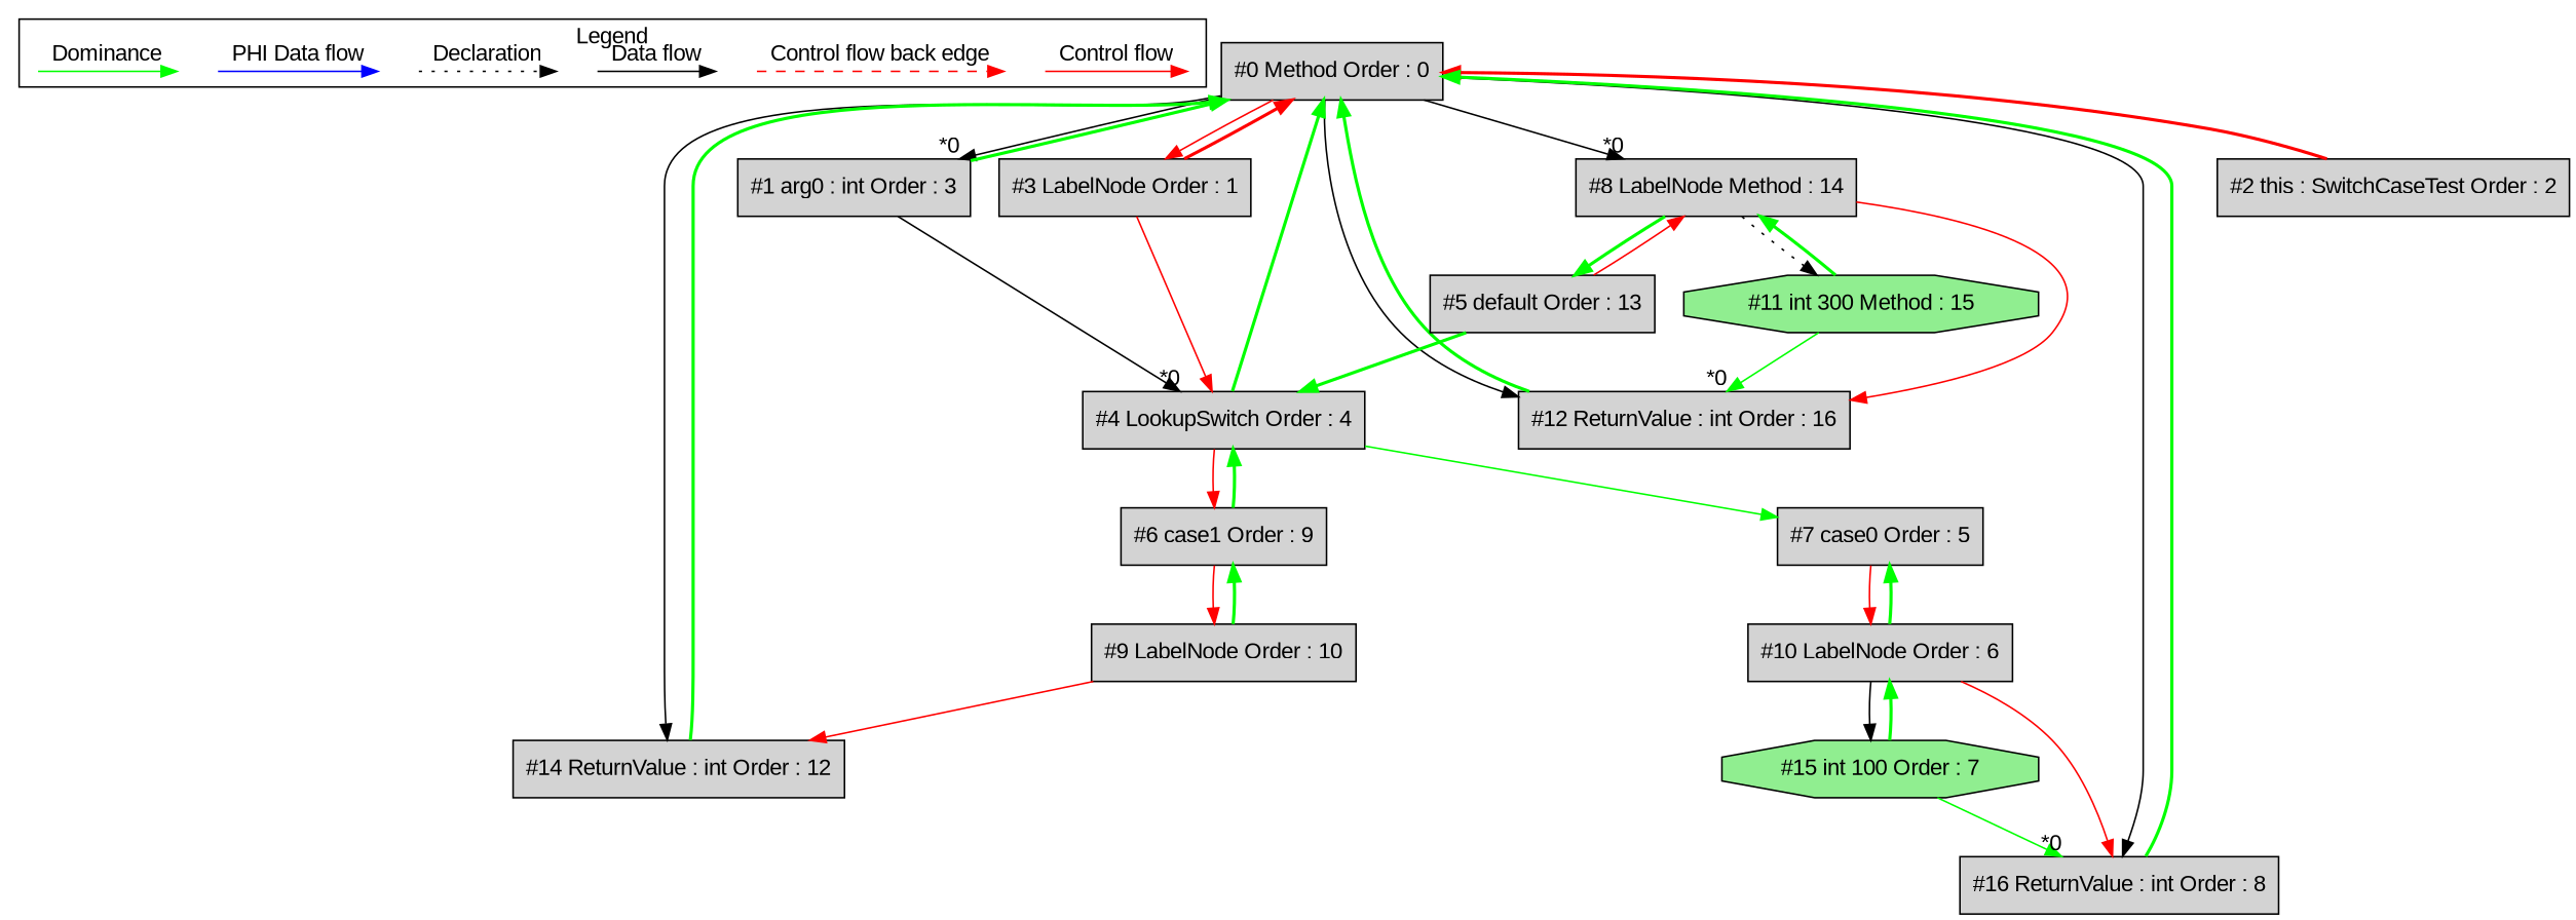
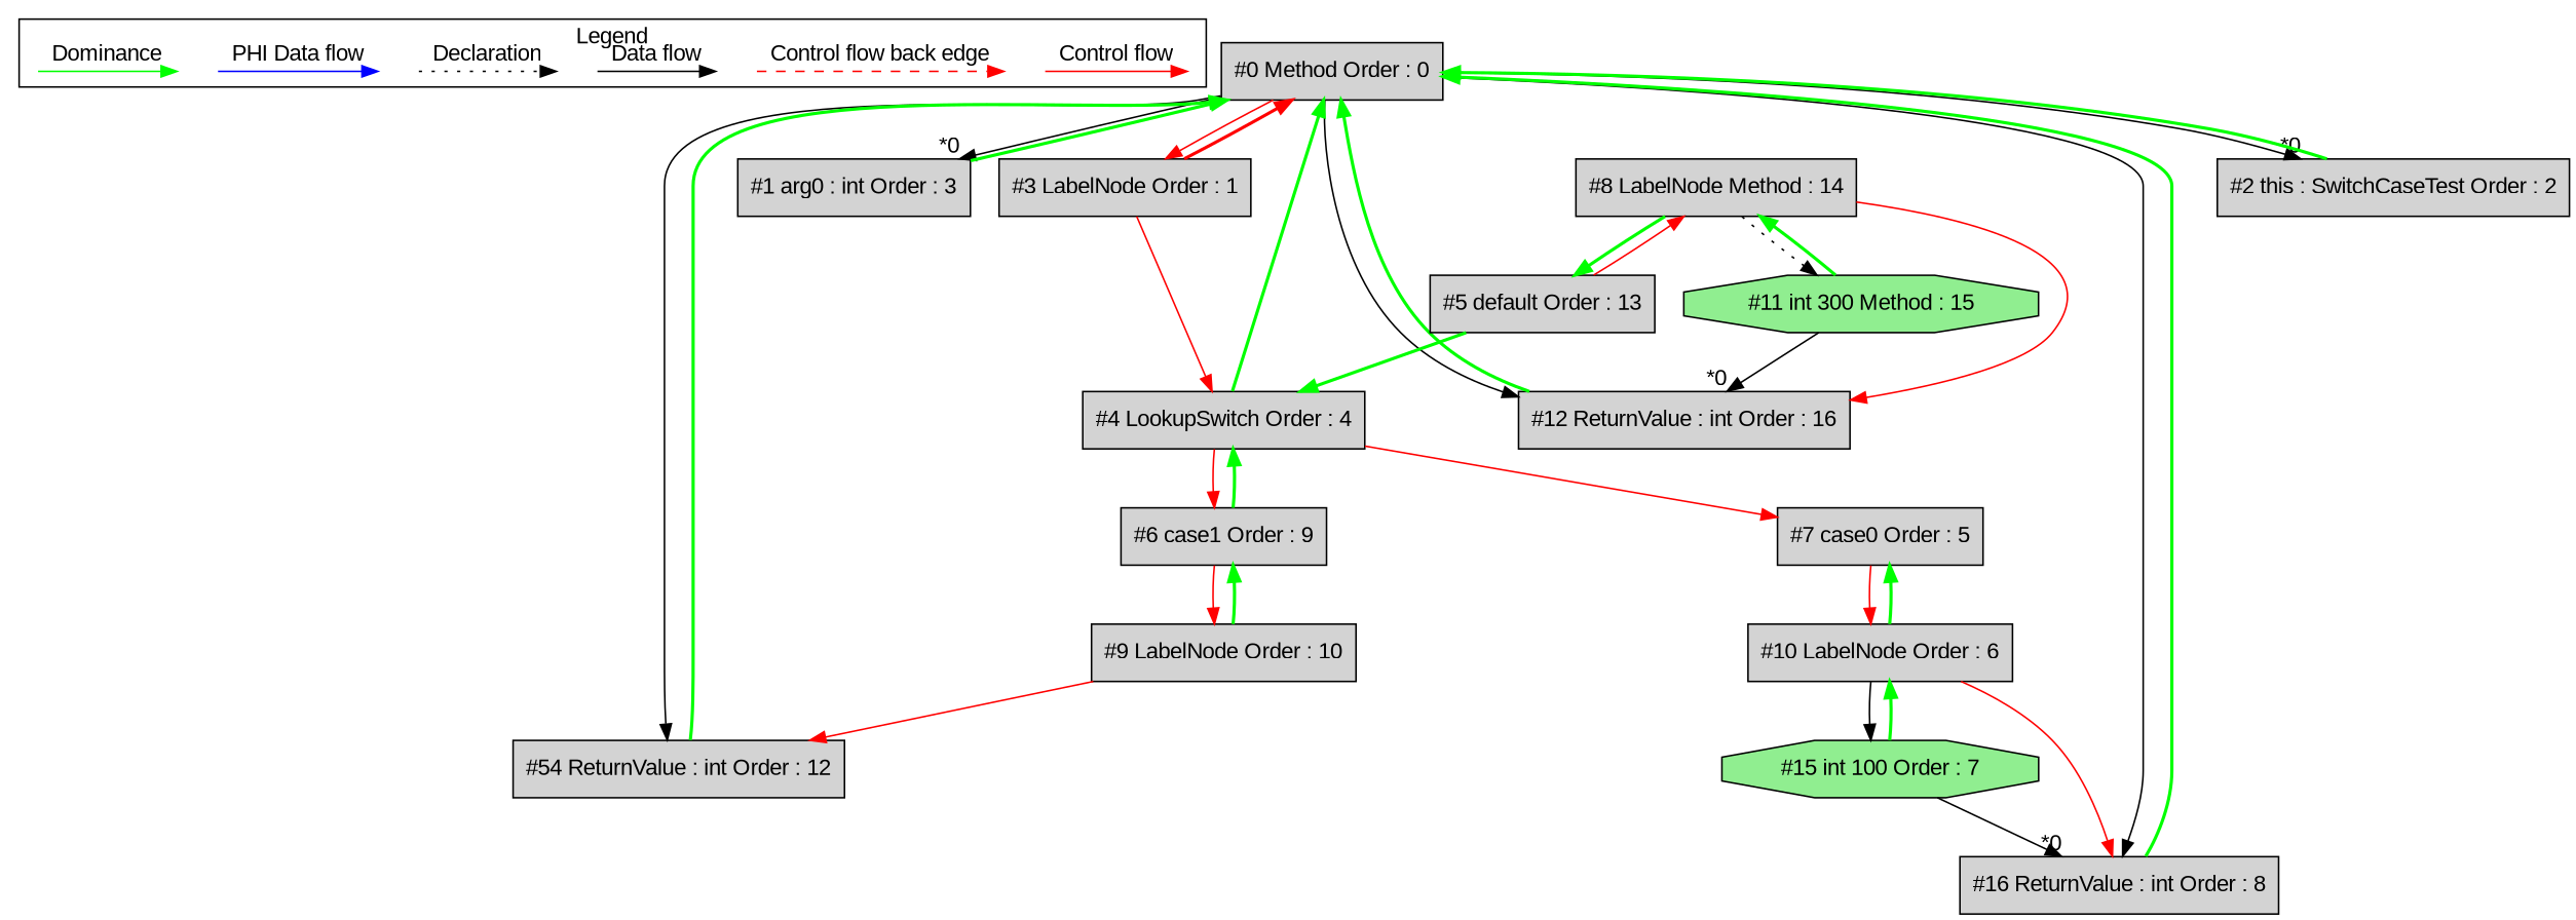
  digraph {
    fontname="Liberation Sans"
    ordering=in
    node [fontname="Liberation Sans" shape=box style=filled fillcolor=lightgrey]
    edge [color=green fontname="Liberation Sans"]
    c0 [shape=point style=invis fillcolor=""]
    c1 [shape=point style=invis fillcolor=""]
    c2 [shape=point style=invis fillcolor=""]
    c3 [shape=point style=invis fillcolor=""]
    d0 [shape=point style=invis fillcolor=""]
    d1 [shape=point style=invis fillcolor=""]
    d2 [shape=point style=invis fillcolor=""]
    d3 [shape=point style=invis fillcolor=""]
    d4 [shape=point style=invis fillcolor=""]
    d5 [shape=point style=invis fillcolor=""]
    d6 [shape=point style=invis fillcolor=""]
    d7 [shape=point style=invis fillcolor=""]
    n13 [label="#0 Method Order : 0"]
    n14 [label="#1 arg0 : int Order : 3"]
    n15 [label="#2 this : SwitchCaseTest Order : 2"]
    n16 [label="#3 LabelNode Order : 1"]
    n17 [label="#12 ReturnValue : int Order : 16"]
-   n18 [label="#14 ReturnValue : int Order : 12"]
+   n18 [label="#54 ReturnValue : int Order : 12"]
    n19 [label="#16 ReturnValue : int Order : 8"]
    n20 [label="#4 LookupSwitch Order : 4"]
    n21 [label="#6 case1 Order : 9"]
    n22 [label="#7 case0 Order : 5"]
    n23 [label="#5 default Order : 13"]
    n24 [label="#8 LabelNode Method : 14"]
    n25 [label="#9 LabelNode Order : 10"]
    n26 [label="#10 LabelNode Order : 6"]
    n27 [fillcolor=lightgreen label="#11 int 300 Method : 15" shape=octagon]
    n28 [fillcolor=lightgreen label="#15 int 100 Order : 7" shape=octagon]
    subgraph cluster_1 {
      label=Legend
      subgraph sub_2 {
        label=Legend
        rank=same
        c0
        c1
        c2
        c3
        d0
        d1
        d2
        d3
        d4
        d5
        d6
        d7
      }
    }
    c0 -> c1 [color=red label="Control flow" style=solid]
    c2 -> c3 [color=red label="Control flow back edge" style=dashed]
    d0 -> d1 [label="Data flow" color=""]
    d2 -> d3 [label=Declaration style=dotted color=""]
    d4 -> d5 [color=blue label="PHI Data flow"]
    d6 -> d7 [label=Dominance]
    n13 -> n14 [headlabel="*0" labeldistance=2 color=""]
-   n13 -> n24 [headlabel="*0" labeldistance=2 color=""]
+   n13 -> n15 [headlabel="*0" labeldistance=2 color=""]
    n13 -> n16 [color=red fontcolor=red labeldistance=2]
    n13 -> n17 [color=""]
    n13 -> n18 [color=""]
    n13 -> n19 [color=""]
    n14 -> n13 [dir=forward penwidth=2]
-   n14 -> n20 [headlabel="*0" labeldistance=2 color=""]
-   n15 -> n13 [color=red dir=forward penwidth=2]
+   n15 -> n13 [dir=forward penwidth=2]
    n16 -> n13 [color=red dir=forward penwidth=2]
    n16 -> n20 [color=red fontcolor=red labeldistance=2]
    n17 -> n13 [dir=forward penwidth=2]
    n18 -> n13 [dir=forward penwidth=2]
    n19 -> n13 [dir=forward penwidth=2]
    n20 -> n13 [dir=forward penwidth=2]
    n20 -> n21 [color=red fontcolor=red labeldistance=2]
-   n20 -> n22 [fontcolor=red labeldistance=2]
+   n20 -> n22 [color=red fontcolor=red labeldistance=2]
    n21 -> n20 [dir=forward penwidth=2]
    n21 -> n25 [color=red fontcolor=red labeldistance=2]
    n22 -> n26 [color=red fontcolor=red labeldistance=2]
    n23 -> n20 [dir=forward penwidth=2]
    n23 -> n24 [color=red fontcolor=red labeldistance=2]
    n24 -> n17 [color=red fontcolor=red labeldistance=2]
    n24 -> n23 [dir=forward penwidth=2]
    n24 -> n27 [style=dotted color=""]
    n25 -> n18 [color=red fontcolor=red labeldistance=2]
    n25 -> n21 [dir=forward penwidth=2]
    n26 -> n19 [color=red fontcolor=red labeldistance=2]
    n26 -> n22 [dir=forward penwidth=2]
    n26 -> n28 [style=solid color=""]
-   n27 -> n17 [headlabel="*0" labeldistance=2]
+   n27 -> n17 [headlabel="*0" labeldistance=2 color=""]
    n27 -> n24 [dir=forward penwidth=2]
-   n28 -> n19 [headlabel="*0" labeldistance=2]
+   n28 -> n19 [headlabel="*0" labeldistance=2 color=""]
    n28 -> n26 [dir=forward penwidth=2]
  }
